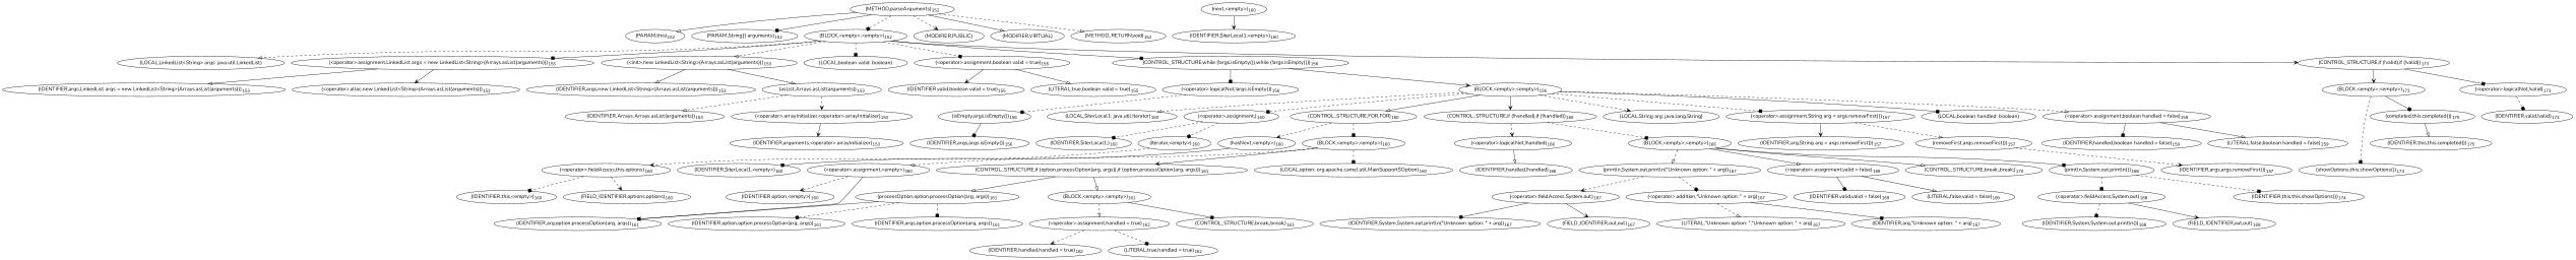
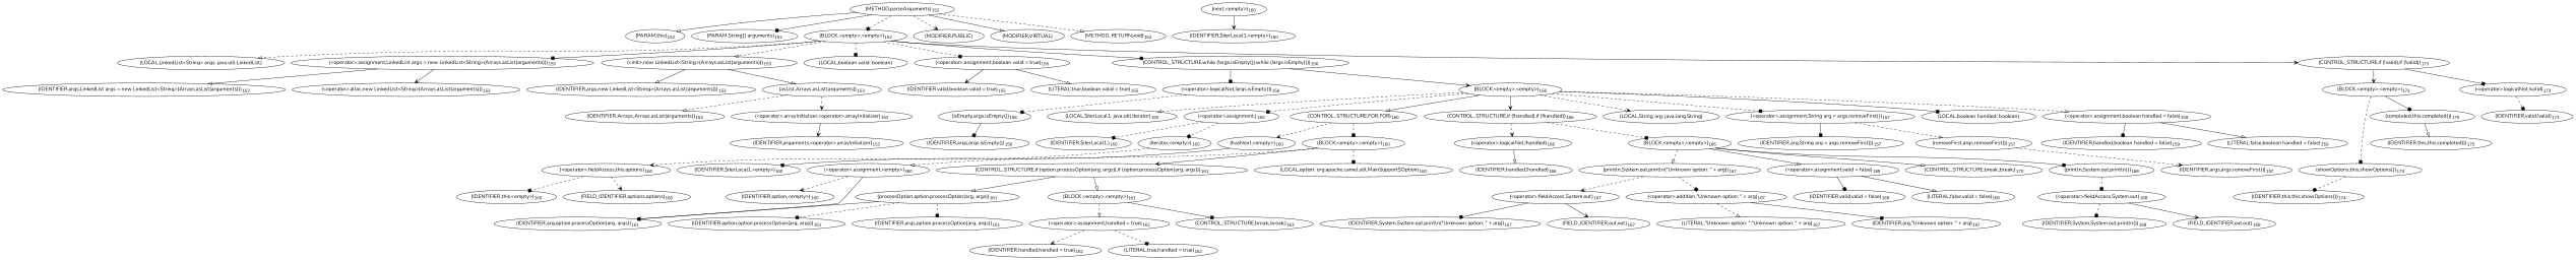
  digraph {
    fontname=Nunito
    node [fontname=Nunito]
    edge [arrowhead=box fontname=Nunito style=solid]
    n1 [label=<(METHOD,parseArguments)<SUB>152</SUB>>]
    n2 [label=<(PARAM,this)<SUB>152</SUB>>]
    n3 [label=<(PARAM,String[] arguments)<SUB>152</SUB>>]
    n4 [label=<(BLOCK,&lt;empty&gt;,&lt;empty&gt;)<SUB>152</SUB>>]
    n5 [label=<(MODIFIER,PUBLIC)>]
    n6 [label=<(MODIFIER,VIRTUAL)>]
    n7 [label=<(METHOD_RETURN,void)<SUB>152</SUB>>]
    n8 [label=<(LOCAL,LinkedList&lt;String&gt; args: java.util.LinkedList)>]
    n9 [label=<(&lt;operator&gt;.assignment,LinkedList args = new LinkedList&lt;String&gt;(Arrays.asList(arguments)))<SUB>153</SUB>>]
    n10 [label=<(&lt;init&gt;,new LinkedList&lt;String&gt;(Arrays.asList(arguments)))<SUB>153</SUB>>]
    n11 [label=<(LOCAL,boolean valid: boolean)>]
    n12 [label=<(&lt;operator&gt;.assignment,boolean valid = true)<SUB>155</SUB>>]
    n13 [label=<(CONTROL_STRUCTURE,while (!args.isEmpty()),while (!args.isEmpty()))<SUB>156</SUB>>]
    n14 [label=<(CONTROL_STRUCTURE,if (!valid),if (!valid))<SUB>173</SUB>>]
    n15 [label=<(IDENTIFIER,args,LinkedList args = new LinkedList&lt;String&gt;(Arrays.asList(arguments)))<SUB>153</SUB>>]
    n16 [label=<(&lt;operator&gt;.alloc,new LinkedList&lt;String&gt;(Arrays.asList(arguments)))<SUB>153</SUB>>]
    n17 [label=<(IDENTIFIER,args,new LinkedList&lt;String&gt;(Arrays.asList(arguments)))<SUB>153</SUB>>]
    n18 [label=<(asList,Arrays.asList(arguments))<SUB>153</SUB>>]
    n19 [label=<(IDENTIFIER,valid,boolean valid = true)<SUB>155</SUB>>]
    n20 [label=<(LITERAL,true,boolean valid = true)<SUB>155</SUB>>]
    n21 [label=<(&lt;operator&gt;.logicalNot,!args.isEmpty())<SUB>156</SUB>>]
    n22 [label=<(BLOCK,&lt;empty&gt;,&lt;empty&gt;)<SUB>156</SUB>>]
    n23 [label=<(&lt;operator&gt;.logicalNot,!valid)<SUB>173</SUB>>]
    n24 [label=<(BLOCK,&lt;empty&gt;,&lt;empty&gt;)<SUB>173</SUB>>]
    n25 [label=<(IDENTIFIER,Arrays,Arrays.asList(arguments))<SUB>153</SUB>>]
    n26 [label=<(&lt;operator&gt;.arrayInitializer,&lt;operator&gt;.arrayInitializer)<SUB>153</SUB>>]
    n27 [label=<(IDENTIFIER,arguments,&lt;operator&gt;.arrayInitializer)<SUB>153</SUB>>]
    n28 [label=<(isEmpty,args.isEmpty())<SUB>156</SUB>>]
    n29 [label=<(LOCAL,String arg: java.lang.String)>]
    n30 [label=<(&lt;operator&gt;.assignment,String arg = args.removeFirst())<SUB>157</SUB>>]
    n31 [label=<(LOCAL,boolean handled: boolean)>]
    n32 [label=<(&lt;operator&gt;.assignment,boolean handled = false)<SUB>159</SUB>>]
    n33 [label=<(LOCAL,$iterLocal1: java.util.Iterator)<SUB>160</SUB>>]
    n34 [label=<(&lt;operator&gt;.assignment,)<SUB>160</SUB>>]
    n35 [label=<(CONTROL_STRUCTURE,FOR,FOR)<SUB>160</SUB>>]
    n36 [label=<(CONTROL_STRUCTURE,if (!handled),if (!handled))<SUB>166</SUB>>]
    n37 [label=<(IDENTIFIER,args,args.isEmpty())<SUB>156</SUB>>]
    n38 [label=<(IDENTIFIER,arg,String arg = args.removeFirst())<SUB>157</SUB>>]
    n39 [label=<(removeFirst,args.removeFirst())<SUB>157</SUB>>]
    n40 [label=<(IDENTIFIER,handled,boolean handled = false)<SUB>159</SUB>>]
    n41 [label=<(LITERAL,false,boolean handled = false)<SUB>259</SUB>>]
    n42 [label=<(IDENTIFIER,$iterLocal1,)<SUB>160</SUB>>]
    n43 [label=<(iterator,&lt;empty&gt;)<SUB>160</SUB>>]
    n44 [label=<(hasNext,&lt;empty&gt;)<SUB>160</SUB>>]
    n45 [label=<(BLOCK,&lt;empty&gt;,&lt;empty&gt;)<SUB>160</SUB>>]
    n46 [label=<(&lt;operator&gt;.logicalNot,!handled)<SUB>166</SUB>>]
    n47 [label=<(BLOCK,&lt;empty&gt;,&lt;empty&gt;)<SUB>166</SUB>>]
    n48 [label=<(IDENTIFIER,args,args.removeFirst())<SUB>157</SUB>>]
    n49 [label=<(&lt;operator&gt;.fieldAccess,this.options)<SUB>160</SUB>>]
    n50 [label=<(IDENTIFIER,this,&lt;empty&gt;)<SUB>160</SUB>>]
    n51 [label=<(FIELD_IDENTIFIER,options,options)<SUB>160</SUB>>]
    n52 [label=<(IDENTIFIER,$iterLocal1,&lt;empty&gt;)<SUB>160</SUB>>]
    n53 [label=<(LOCAL,option: org.apache.camel.util.MainSupport$Option)<SUB>160</SUB>>]
    n54 [label=<(&lt;operator&gt;.assignment,&lt;empty&gt;)<SUB>360</SUB>>]
    n55 [label=<(CONTROL_STRUCTURE,if (option.processOption(arg, args)),if (option.processOption(arg, args)))<SUB>161</SUB>>]
    n56 [label=<(IDENTIFIER,option,&lt;empty&gt;)<SUB>160</SUB>>]
    n57 [label=<(IDENTIFIER,arg,option.processOption(arg, args))<SUB>161</SUB>>]
    n58 [label=<(processOption,option.processOption(arg, args))<SUB>161</SUB>>]
    n59 [label=<(BLOCK,&lt;empty&gt;,&lt;empty&gt;)<SUB>161</SUB>>]
    n60 [label=<(next,&lt;empty&gt;)<SUB>160</SUB>>]
    n61 [label=<(IDENTIFIER,$iterLocal1,&lt;empty&gt;)<SUB>160</SUB>>]
    n62 [label=<(IDENTIFIER,option,option.processOption(arg, args))<SUB>161</SUB>>]
    n63 [label=<(IDENTIFIER,args,option.processOption(arg, args))<SUB>161</SUB>>]
    n64 [label=<(&lt;operator&gt;.assignment,handled = true)<SUB>162</SUB>>]
    n65 [label=<(CONTROL_STRUCTURE,break;,break;)<SUB>163</SUB>>]
    n66 [label=<(IDENTIFIER,handled,handled = true)<SUB>162</SUB>>]
    n67 [label=<(LITERAL,true,handled = true)<SUB>162</SUB>>]
    n68 [label=<(IDENTIFIER,handled,!handled)<SUB>166</SUB>>]
    n69 [label=<(println,System.out.println(&quot;Unknown option: &quot; + arg))<SUB>167</SUB>>]
    n70 [label=<(println,System.out.println())<SUB>168</SUB>>]
    n71 [label=<(&lt;operator&gt;.assignment,valid = false)<SUB>169</SUB>>]
    n72 [label=<(CONTROL_STRUCTURE,break;,break;)<SUB>170</SUB>>]
    n73 [label=<(&lt;operator&gt;.fieldAccess,System.out)<SUB>167</SUB>>]
    n74 [label=<(&lt;operator&gt;.addition,&quot;Unknown option: &quot; + arg)<SUB>167</SUB>>]
    n75 [label=<(&lt;operator&gt;.fieldAccess,System.out)<SUB>168</SUB>>]
    n76 [label=<(IDENTIFIER,valid,valid = false)<SUB>169</SUB>>]
    n77 [label=<(LITERAL,false,valid = false)<SUB>169</SUB>>]
    n78 [label=<(IDENTIFIER,System,System.out.println(&quot;Unknown option: &quot; + arg))<SUB>167</SUB>>]
    n79 [label=<(FIELD_IDENTIFIER,out,out)<SUB>167</SUB>>]
    n80 [label=<(LITERAL,&quot;Unknown option: &quot;,&quot;Unknown option: &quot; + arg)<SUB>167</SUB>>]
    n81 [label=<(IDENTIFIER,arg,&quot;Unknown option: &quot; + arg)<SUB>167</SUB>>]
    n82 [label=<(IDENTIFIER,System,System.out.println())<SUB>168</SUB>>]
    n83 [label=<(FIELD_IDENTIFIER,out,out)<SUB>168</SUB>>]
    n84 [label=<(IDENTIFIER,valid,!valid)<SUB>173</SUB>>]
    n85 [label=<(showOptions,this.showOptions())<SUB>174</SUB>>]
    n86 [label=<(completed,this.completed())<SUB>175</SUB>>]
    n87 [label=<(IDENTIFIER,this,this.showOptions())<SUB>174</SUB>>]
    n88 [label=<(IDENTIFIER,this,this.completed())<SUB>175</SUB>>]
    n1 -> n2 [arrowhead=onormal]
    n1 -> n3
    n1 -> n4 [style=dashed]
    n1 -> n5 [arrowhead=vee style=dashed]
    n1 -> n6 [arrowhead=onormal]
    n1 -> n7 [arrowhead=onormal style=dashed]
    n4 -> n8 [arrowhead=onormal style=dashed]
    n4 -> n9
    n4 -> n10 [arrowhead=onormal style=dashed]
    n4 -> n11 [style=dashed]
    n4 -> n12 [style=dashed]
    n4 -> n13
    n4 -> n14 [arrowhead=vee]
    n9 -> n15 [arrowhead=onormal]
    n9 -> n16 [arrowhead=vee]
    n10 -> n17 [arrowhead=onormal]
    n10 -> n18 [arrowhead=onormal]
    n12 -> n19 [arrowhead=vee]
    n12 -> n20 [arrowhead=onormal]
    n13 -> n21
    n13 -> n22 [arrowhead=vee]
    n14 -> n23
    n14 -> n24 [arrowhead=vee]
    n18 -> n25 [arrowhead=onormal style=dashed]
    n18 -> n26 [arrowhead=vee style=dashed]
    n21 -> n28 [style=dashed]
    n22 -> n29 [arrowhead=vee style=dashed]
    n22 -> n30 [style=dashed]
    n22 -> n31
    n22 -> n32 [arrowhead=onormal style=dashed]
    n22 -> n33 [arrowhead=onormal style=dashed]
    n22 -> n34 [style=dashed]
    n22 -> n35 [arrowhead=onormal]
    n22 -> n36 [arrowhead=vee]
    n23 -> n84 [style=dashed]
    n24 -> n85 [style=dashed]
    n24 -> n86
    n26 -> n27 [arrowhead=vee]
    n28 -> n37
-   n30 -> n38 [arrowhead=vee]
+   n30 -> n38
    n30 -> n39 [arrowhead=onormal style=dashed]
    n32 -> n40
    n32 -> n41 [arrowhead=onormal]
    n34 -> n42 [style=dashed]
    n34 -> n43 [style=dashed]
    n35 -> n44 [arrowhead=vee style=dashed]
    n35 -> n45 [style=dashed]
    n36 -> n46 [arrowhead=vee style=dashed]
    n36 -> n47 [style=dashed]
    n39 -> n48 [arrowhead=vee style=dashed]
    n43 -> n49 [arrowhead=vee style=dashed]
    n44 -> n52
    n45 -> n53 [style=dashed]
    n45 -> n54 [arrowhead=onormal style=dashed]
    n45 -> n55 [arrowhead=vee]
    n46 -> n68 [arrowhead=onormal]
    n47 -> n69 [arrowhead=onormal style=dashed]
    n47 -> n70
    n47 -> n71 [arrowhead=onormal]
    n47 -> n72 [arrowhead=onormal]
    n49 -> n50 [style=dashed]
    n49 -> n51 [arrowhead=vee style=dashed]
    n54 -> n56 [arrowhead=vee style=dashed]
    n54 -> n57 [arrowhead=vee]
    n55 -> n58 [arrowhead=onormal]
    n55 -> n59 [arrowhead=onormal]
    n58 -> n57
    n58 -> n62 [style=dashed]
    n58 -> n63 [style=dashed]
    n59 -> n64 [arrowhead=onormal style=dashed]
    n59 -> n65
    n60 -> n61 [arrowhead=vee]
    n64 -> n66 [arrowhead=vee style=dashed]
    n64 -> n67 [style=dashed]
    n69 -> n73 [arrowhead=vee style=dashed]
    n69 -> n74 [style=dashed]
    n70 -> n75 [style=dashed]
    n71 -> n76
    n71 -> n77 [arrowhead=onormal]
    n73 -> n78
    n73 -> n79 [arrowhead=vee]
    n74 -> n80 [arrowhead=onormal style=dashed]
    n74 -> n81
    n75 -> n82 [style=dashed]
    n75 -> n83 [arrowhead=vee]
-   n70 -> n87 [style=dashed]
+   n85 -> n87 [style=dashed]
    n86 -> n88 [arrowhead=onormal]
  }
